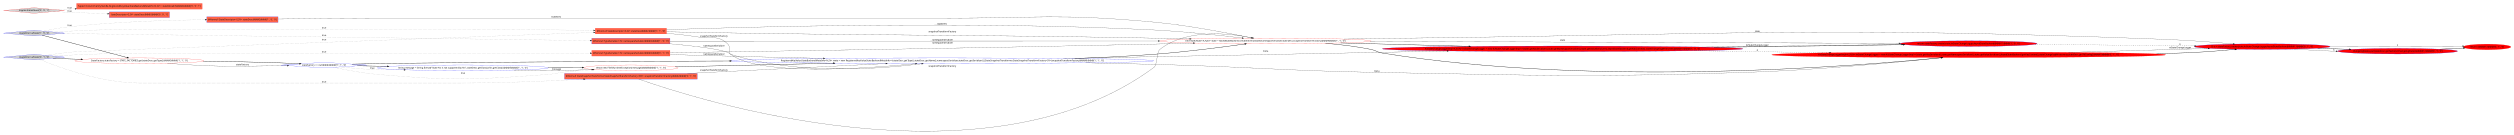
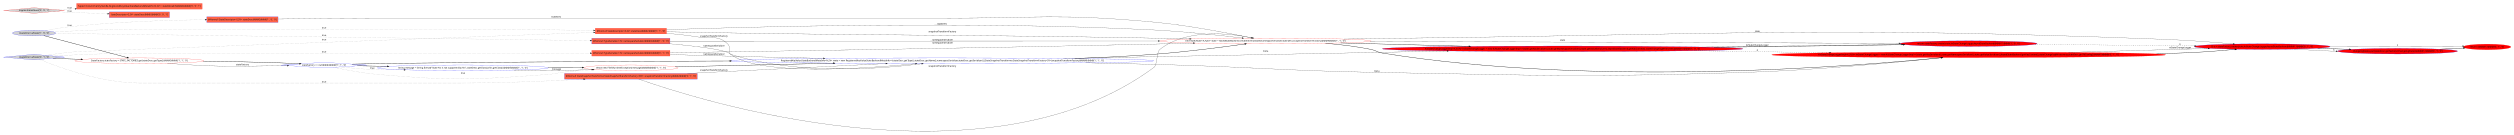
  digraph {
    fontname="Noto Sans"
    rankdir=LR
    node [color=blue fillcolor=tomato fontname="Noto Sans" shape=ellipse style=filled]
    edge [fontname="Noto Sans" style=solid]
    n1 [color=red fillcolor=white label="throw new FlinkRuntimeException(message)@@@6@@@['1', '1', '0']"]
    n2 [fillcolor=white label="RegisteredKeyValueStateBackendMetaInfo<N,SV> meta = new RegisteredKeyValueStateBackendMetaInfo<>(stateDesc.getType(),stateDesc.getName(),namespaceSerializer,stateDesc.getSerializer(),(StateSnapshotTransformer.StateSnapshotTransformFactory<SV>)snapshotTransformFactory)@@@8@@@['1', '1', '0']"]
    n3 [color=red fillcolor=white label="InternalKvState<K,N,SV> state = keyedStateBackend.createInternalState(namespaceSerializer,stateDesc,snapshotTransformFactory)@@@9@@@['1', '1', '0']"]
    n4 [fillcolor=red label="KvStateChangeLoggerImpl<K,SV,N> kvStateChangeLogger = new KvStateChangeLoggerImpl<>(state.getKeySerializer(),state.getNamespaceSerializer(),state.getValueSerializer(),keyedStateBackend.getKeyContext(),stateChangelogWriter,meta)@@@10@@@['1', '0', '0']"]
    n5 [color=red fillcolor=red label="KvStateChangeLoggerImpl<K,SV,N> kvStateChangeLogger = new KvStateChangeLoggerImpl<>(state.getKeySerializer(),state.getNamespaceSerializer(),state.getValueSerializer(),keyedStateBackend.getKeyContext(),stateChangelogWriter,meta,stateDesc.getTtlConfig())@@@10@@@['0', '1', '0']"]
    n6 [label="@Nonnull TypeSerializer<N> namespaceSerializer@@@2@@@['1', '0', '0']" shape=box]
    n7 [fillcolor=red label="return stateFactory.create(state,kvStateChangeLogger,keyedStateBackend)@@@11@@@['1', '0', '0']"]
    n8 [fillcolor=red label="IS is = stateFactory.create(state,kvStateChangeLogger,keyedStateBackend)@@@11@@@['0', '1', '0']"]
    n9 [color=red fillcolor=red label="return is@@@13@@@['0', '1', '0']"]
    n10 [color=red fillcolor=lightgray label="migrateStateValues['0', '0', '1']" shape=diamond]
    n11 [color=red label="Tuple2<ColumnFamilyHandle,RegisteredKeyValueStateBackendMetaInfo<N,SV>> stateMetaInfo@@@2@@@['0', '0', '1']" shape=box]
    n12 [label="StateDescriptor<S,SV> stateDesc@@@2@@@['0', '0', '1']" shape=box]
    n13 [fillcolor=red label="changelogStates.put(stateDesc.getName(),(ChangelogState)is)@@@12@@@['0', '1', '0']"]
    n14 [fillcolor=white label="stateFactory == null@@@4@@@['1', '1', '0']" shape=diamond]
    n15 [fillcolor=white label="String message = String.format(\"State %s is not supported by %s\",stateDesc.getClass(),this.getClass())@@@5@@@['1', '1', '0']"]
    n16 [color=red label="@Nonnull StateDescriptor<S,SV> stateDesc@@@2@@@['1', '1', '0']" shape=box]
    n17 [color=red fillcolor=white label="StateFactory stateFactory = STATE_FACTORIES.get(stateDesc.getType())@@@3@@@['1', '1', '0']"]
    n18 [label="@Nonnull StateDescriptor<S,SV> stateDesc@@@2@@@['1', '0', '0']" shape=box]
    n19 [fillcolor=lightgray label="createInternalState['0', '1', '0']" shape=diamond]
    n20 [color=red label="@Nonnull TypeSerializer<N> namespaceSerializer@@@2@@@['0', '1', '0']" shape=box]
    n21 [label="@Nonnull StateSnapshotTransformer.StateSnapshotTransformFactory<SEV> snapshotTransformFactory@@@2@@@['0', '1', '0']" shape=box]
-   n22 [fillcolor=lightgray label="createInternalState['1', '0', '0']" shape=diamond]
+   n22 [fillcolor=lightgray label="createInternalState['1', '0', '0']"]
    n1 -> n2 [style=bold]
    n2 -> n3 [style=bold]
    n2 -> n4 [label=meta]
    n2 -> n5 [label=meta]
    n3 -> n4 [style=bold]
    n3 -> n5 [style=bold]
    n3 -> n7 [label=state]
    n3 -> n8 [label=state]
    n4 -> n5 [label=0 style=dashed]
    n4 -> n7 [style=bold]
    n4 -> n7 [label=kvStateChangeLogger]
    n5 -> n8 [style=bold]
    n5 -> n8 [label=kvStateChangeLogger]
    n6 -> n2 [label=namespaceSerializer]
    n6 -> n3 [label=namespaceSerializer]
    n7 -> n8 [label=0 style=dashed]
    n8 -> n9 [label=is]
    n8 -> n13 [label=is]
    n8 -> n13 [style=bold]
    n10 -> n11 [label=true style=dotted]
    n10 -> n12 [label=true style=dotted]
    n13 -> n9 [style=bold]
    n14 -> n1 [label=true style=dotted]
    n14 -> n2 [style=bold]
    n14 -> n15 [label=true style=dotted]
    n14 -> n15 [style=bold]
    n15 -> n1 [style=bold]
    n15 -> n1 [label=message]
    n16 -> n2 [label=snapshotTransformFactory]
    n16 -> n3 [label=stateDesc]
    n16 -> n3 [label=snapshotTransformFactory]
    n17 -> n14 [style=bold]
    n17 -> n14 [label=stateFactory]
    n18 -> n3 [label=stateDesc]
    n19 -> n16 [label=true style=dotted]
    n19 -> n17 [style=bold]
    n19 -> n20 [label=true style=dotted]
    n19 -> n21 [label=true style=dotted]
    n20 -> n2 [label=namespaceSerializer]
    n20 -> n3 [label=namespaceSerializer]
    n21 -> n2 [label=snapshotTransformFactory]
    n21 -> n3 [label=snapshotTransformFactory]
    n22 -> n6 [label=true style=dotted]
    n22 -> n16 [label=true style=dotted]
    n22 -> n17 [style=bold]
    n22 -> n18 [label=true style=dotted]
  }
